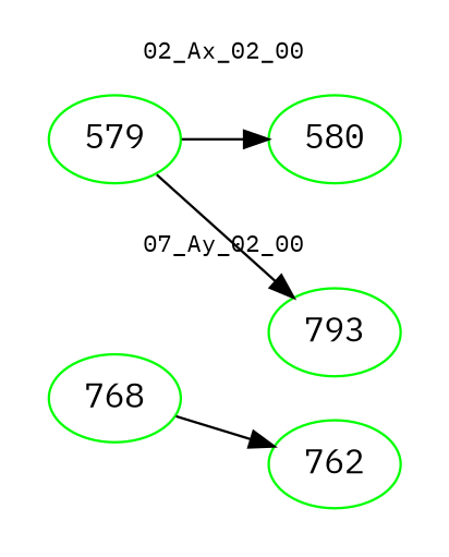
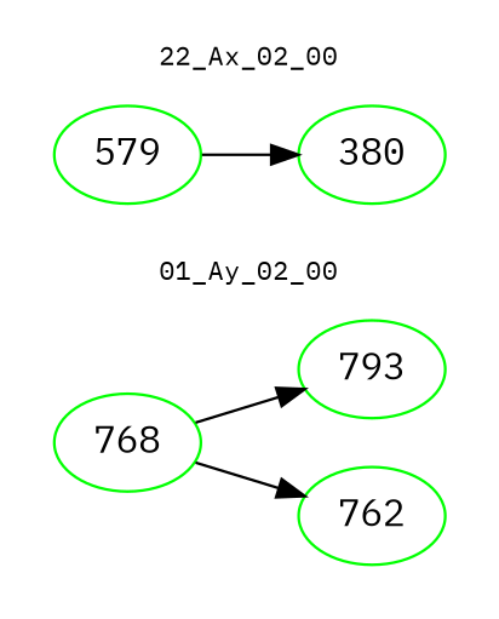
  digraph {
    fontname="IBM Plex Mono"
    rankdir=LR
    node [color=green fontname="IBM Plex Mono"]
    edge [color=black fontname="IBM Plex Mono"]
    n1 [label=579]
-   n2 [label=580]
+   n2 [label=380]
    n3 [label=768]
    n4 [label=762]
    n5 [label=793]
    subgraph cluster_1 {
      color=white
      fontsize=10
-     label="02_Ax_02_00"
+     label="22_Ax_02_00"
      n1
      n2
    }
    subgraph cluster_2 {
      color=white
      fontsize=10
-     label="07_Ay_02_00"
+     label="01_Ay_02_00"
      n3
      n4
      n5
    }
    n1 -> n2
    n3 -> n4
-   n1 -> n5
+   n3 -> n5
  }
